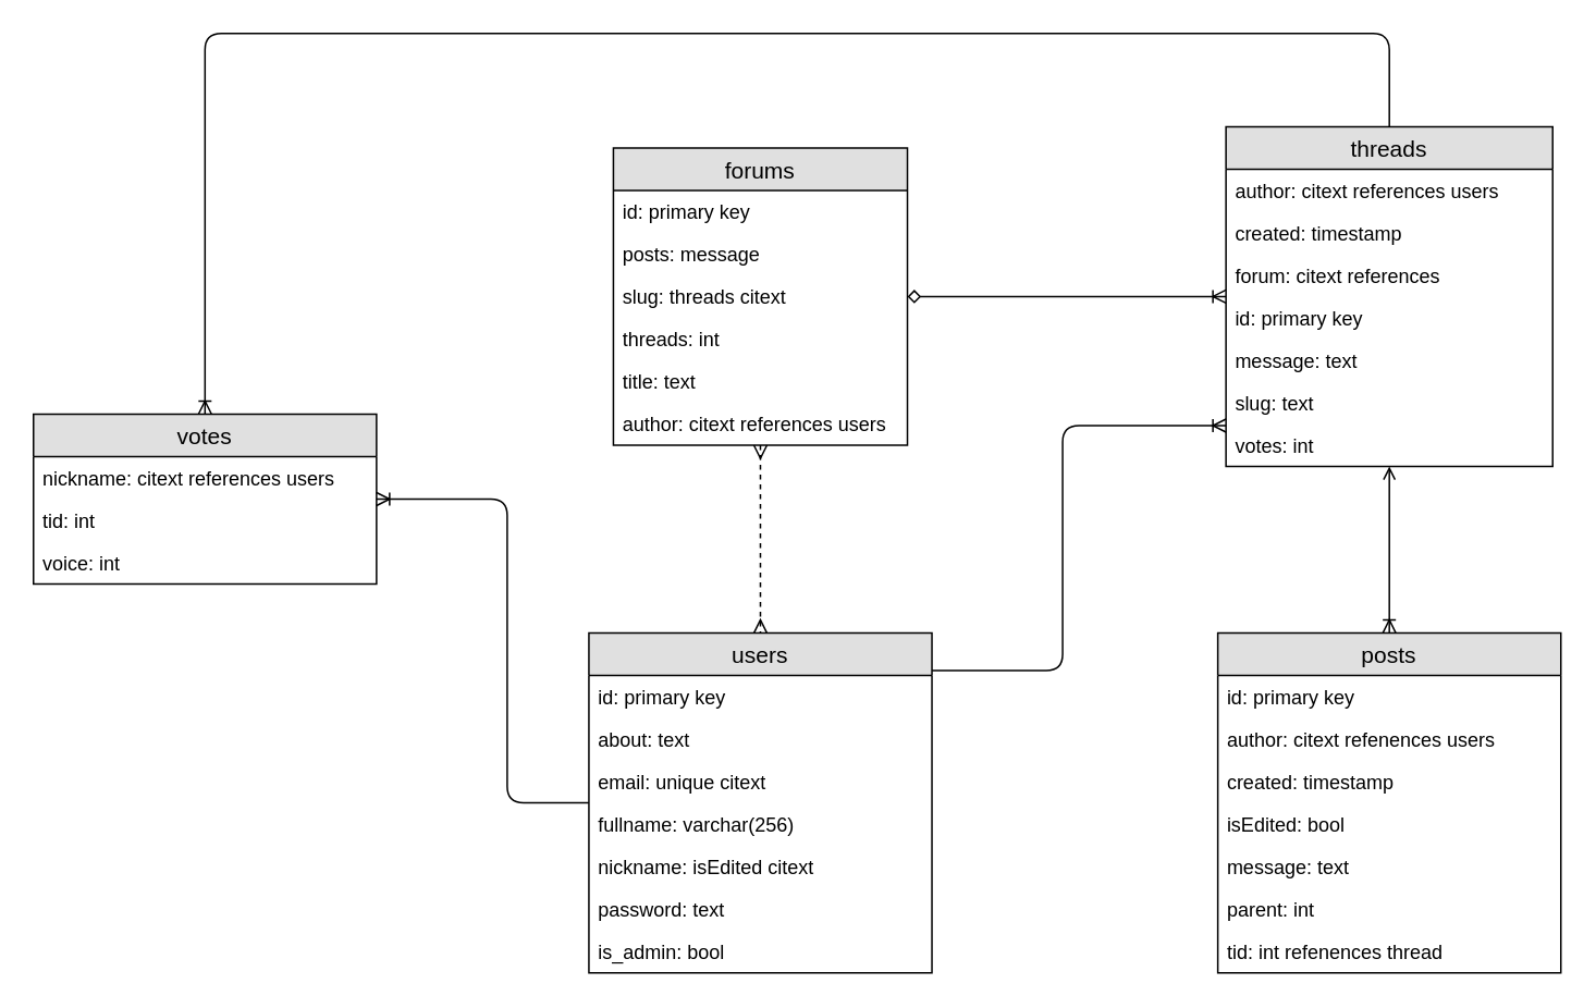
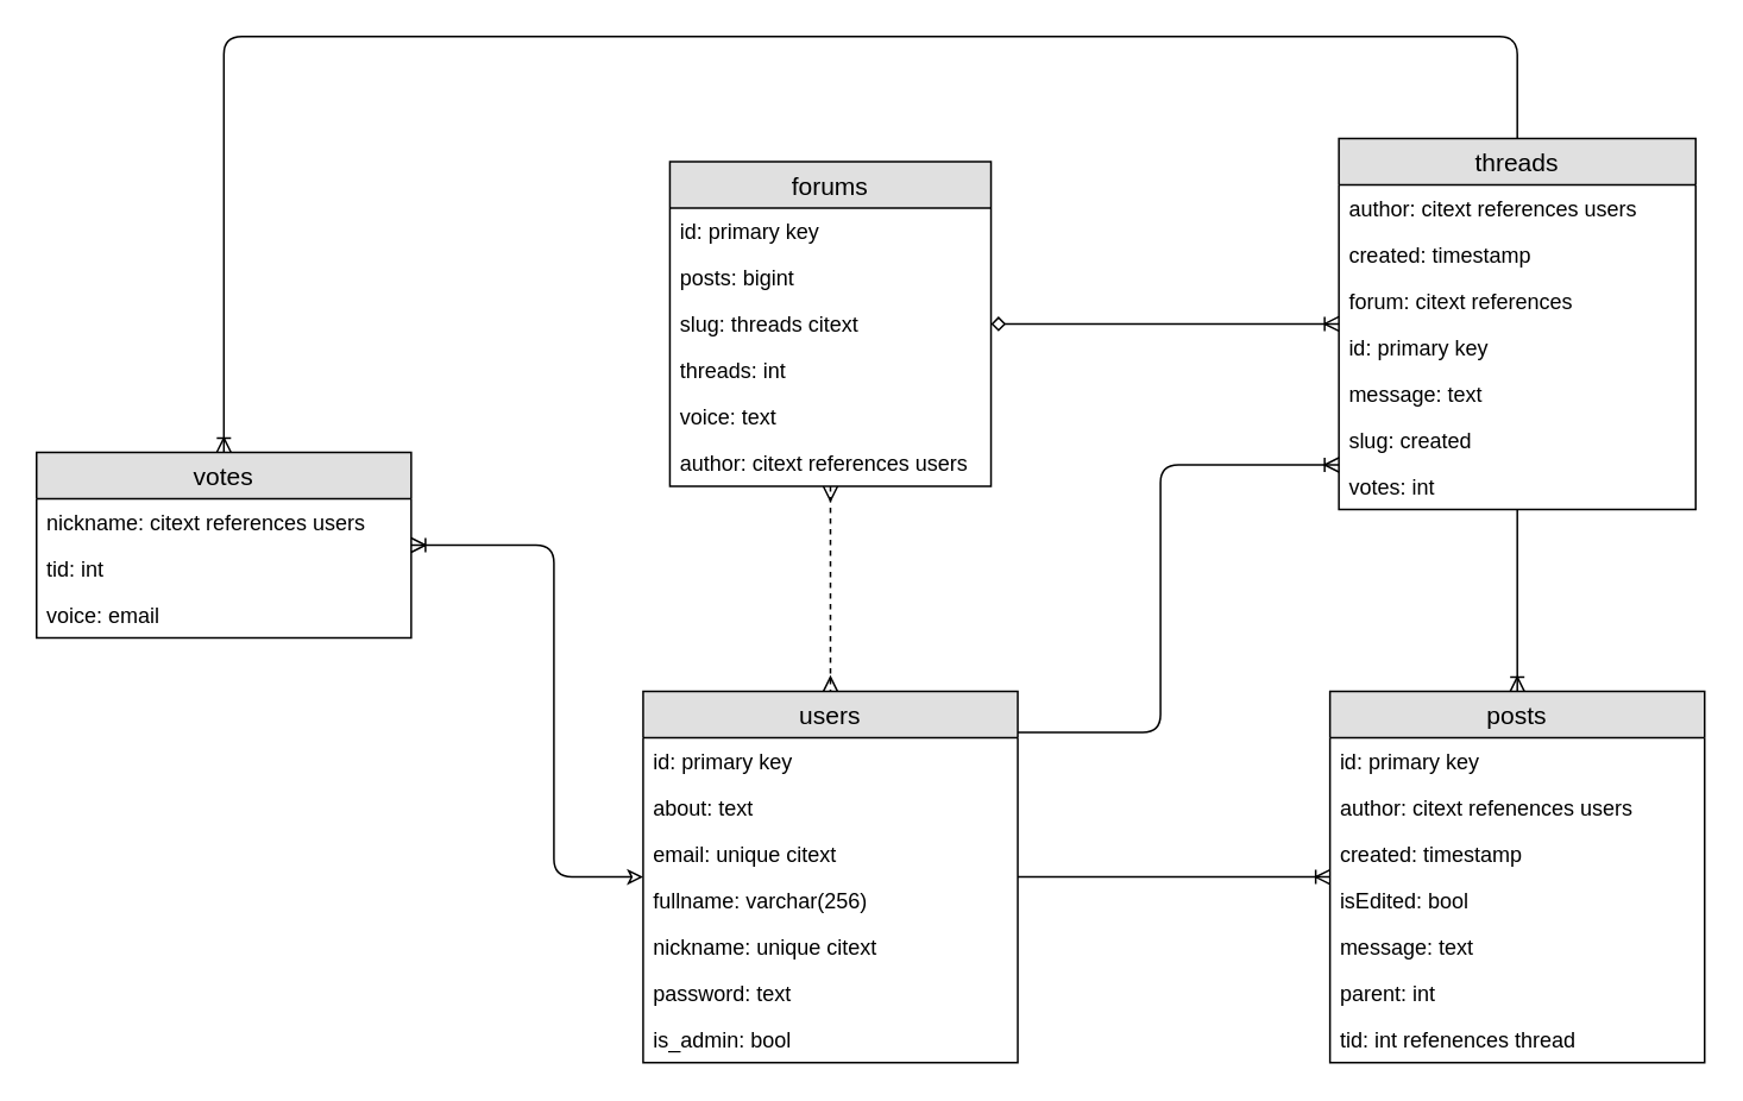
  <mxCell id="0" />
  <mxCell id="1" parent="0" />
  <mxCell id="2" value="users" style="swimlane;fontStyle=0;childLayout=stackLayout;horizontal=1;startSize=26;fillColor=#e0e0e0;horizontalStack=0;resizeParent=1;resizeParentMax=0;resizeLast=0;collapsible=1;marginBottom=0;swimlaneFillColor=#ffffff;align=center;fontSize=14;" parent="1" vertex="1"><mxGeometry x="360" y="387" width="210" height="208" as="geometry"><mxRectangle x="40" y="40" width="70" height="26" as="alternateBounds" /></mxGeometry></mxCell>
  <mxCell id="3" value="id: primary key" style="text;strokeColor=none;fillColor=none;spacingLeft=4;spacingRight=4;overflow=hidden;rotatable=0;points=[[0,0.5],[1,0.5]];portConstraint=eastwest;fontSize=12;" parent="2" vertex="1"><mxGeometry y="26" width="210" height="26" as="geometry" /></mxCell>
  <mxCell id="4" value="about: text" style="text;strokeColor=none;fillColor=none;spacingLeft=4;spacingRight=4;overflow=hidden;rotatable=0;points=[[0,0.5],[1,0.5]];portConstraint=eastwest;fontSize=12;" parent="2" vertex="1"><mxGeometry y="52" width="210" height="26" as="geometry" /></mxCell>
  <mxCell id="5" value="email: unique citext" style="text;strokeColor=none;fillColor=none;spacingLeft=4;spacingRight=4;overflow=hidden;rotatable=0;points=[[0,0.5],[1,0.5]];portConstraint=eastwest;fontSize=12;" parent="2" vertex="1"><mxGeometry y="78" width="210" height="26" as="geometry" /></mxCell>
  <mxCell id="6" value="fullname: varchar(256)" style="text;strokeColor=none;fillColor=none;spacingLeft=4;spacingRight=4;overflow=hidden;rotatable=0;points=[[0,0.5],[1,0.5]];portConstraint=eastwest;fontSize=12;" parent="2" vertex="1"><mxGeometry y="104" width="210" height="26" as="geometry" /></mxCell>
- <mxCell id="7" value="nickname: isEdited citext" style="text;strokeColor=none;fillColor=none;spacingLeft=4;spacingRight=4;overflow=hidden;rotatable=0;points=[[0,0.5],[1,0.5]];portConstraint=eastwest;fontSize=12;" parent="2" vertex="1"><mxGeometry y="130" width="210" height="26" as="geometry" /></mxCell>
+ <mxCell id="7" value="nickname: unique citext" style="text;strokeColor=none;fillColor=none;spacingLeft=4;spacingRight=4;overflow=hidden;rotatable=0;points=[[0,0.5],[1,0.5]];portConstraint=eastwest;fontSize=12;" parent="2" vertex="1"><mxGeometry y="130" width="210" height="26" as="geometry" /></mxCell>
  <mxCell id="8" value="password: text" style="text;strokeColor=none;fillColor=none;spacingLeft=4;spacingRight=4;overflow=hidden;rotatable=0;points=[[0,0.5],[1,0.5]];portConstraint=eastwest;fontSize=12;" parent="2" vertex="1"><mxGeometry y="156" width="210" height="26" as="geometry" /></mxCell>
  <mxCell id="9" value="is_admin: bool" style="text;strokeColor=none;fillColor=none;spacingLeft=4;spacingRight=4;overflow=hidden;rotatable=0;points=[[0,0.5],[1,0.5]];portConstraint=eastwest;fontSize=12;" parent="2" vertex="1"><mxGeometry y="182" width="210" height="26" as="geometry" /></mxCell>
  <mxCell id="10" value="forums" style="swimlane;fontStyle=0;childLayout=stackLayout;horizontal=1;startSize=26;fillColor=#e0e0e0;horizontalStack=0;resizeParent=1;resizeParentMax=0;resizeLast=0;collapsible=1;marginBottom=0;swimlaneFillColor=#ffffff;align=center;fontSize=14;" parent="1" vertex="1"><mxGeometry x="375" y="90" width="180" height="182" as="geometry" /></mxCell>
  <mxCell id="11" value="id: primary key" style="text;strokeColor=none;fillColor=none;spacingLeft=4;spacingRight=4;overflow=hidden;rotatable=0;points=[[0,0.5],[1,0.5]];portConstraint=eastwest;fontSize=12;" parent="10" vertex="1"><mxGeometry y="26" width="180" height="26" as="geometry" /></mxCell>
- <mxCell id="12" value="posts: message" style="text;strokeColor=none;fillColor=none;spacingLeft=4;spacingRight=4;overflow=hidden;rotatable=0;points=[[0,0.5],[1,0.5]];portConstraint=eastwest;fontSize=12;" parent="10" vertex="1"><mxGeometry y="52" width="180" height="26" as="geometry" /></mxCell>
+ <mxCell id="12" value="posts: bigint" style="text;strokeColor=none;fillColor=none;spacingLeft=4;spacingRight=4;overflow=hidden;rotatable=0;points=[[0,0.5],[1,0.5]];portConstraint=eastwest;fontSize=12;" parent="10" vertex="1"><mxGeometry y="52" width="180" height="26" as="geometry" /></mxCell>
  <mxCell id="13" value="slug: threads citext" style="text;strokeColor=none;fillColor=none;spacingLeft=4;spacingRight=4;overflow=hidden;rotatable=0;points=[[0,0.5],[1,0.5]];portConstraint=eastwest;fontSize=12;" parent="10" vertex="1"><mxGeometry y="78" width="180" height="26" as="geometry" /></mxCell>
  <mxCell id="14" value="threads: int" style="text;strokeColor=none;fillColor=none;spacingLeft=4;spacingRight=4;overflow=hidden;rotatable=0;points=[[0,0.5],[1,0.5]];portConstraint=eastwest;fontSize=12;" parent="10" vertex="1"><mxGeometry y="104" width="180" height="26" as="geometry" /></mxCell>
- <mxCell id="15" value="title: text" style="text;strokeColor=none;fillColor=none;spacingLeft=4;spacingRight=4;overflow=hidden;rotatable=0;points=[[0,0.5],[1,0.5]];portConstraint=eastwest;fontSize=12;" parent="10" vertex="1"><mxGeometry y="130" width="180" height="26" as="geometry" /></mxCell>
+ <mxCell id="15" value="voice: text" style="text;strokeColor=none;fillColor=none;spacingLeft=4;spacingRight=4;overflow=hidden;rotatable=0;points=[[0,0.5],[1,0.5]];portConstraint=eastwest;fontSize=12;" parent="10" vertex="1"><mxGeometry y="130" width="180" height="26" as="geometry" /></mxCell>
  <mxCell id="16" value="author: citext references users" style="text;strokeColor=none;fillColor=none;spacingLeft=4;spacingRight=4;overflow=hidden;rotatable=0;points=[[0,0.5],[1,0.5]];portConstraint=eastwest;fontSize=12;" parent="10" vertex="1"><mxGeometry y="156" width="180" height="26" as="geometry" /></mxCell>
  <mxCell id="17" value="" style="fontSize=12;html=1;endArrow=ERmany;startArrow=ERmany;dashed=1;" parent="1" source="10" target="2" edge="1"><mxGeometry width="100" height="100" relative="1" as="geometry"><mxPoint x="989" y="103" as="sourcePoint" /><mxPoint x="860" y="250" as="targetPoint" /></mxGeometry></mxCell>
  <mxCell id="18" value="threads" style="swimlane;fontStyle=0;childLayout=stackLayout;horizontal=1;startSize=26;fillColor=#e0e0e0;horizontalStack=0;resizeParent=1;resizeParentMax=0;resizeLast=0;collapsible=1;marginBottom=0;swimlaneFillColor=#ffffff;align=center;fontSize=14;" parent="1" vertex="1"><mxGeometry x="750" y="77" width="200" height="208" as="geometry" /></mxCell>
  <mxCell id="19" value="author: citext references users" style="text;strokeColor=none;fillColor=none;spacingLeft=4;spacingRight=4;overflow=hidden;rotatable=0;points=[[0,0.5],[1,0.5]];portConstraint=eastwest;fontSize=12;" parent="18" vertex="1"><mxGeometry y="26" width="200" height="26" as="geometry" /></mxCell>
  <mxCell id="20" value="created: timestamp" style="text;strokeColor=none;fillColor=none;spacingLeft=4;spacingRight=4;overflow=hidden;rotatable=0;points=[[0,0.5],[1,0.5]];portConstraint=eastwest;fontSize=12;" parent="18" vertex="1"><mxGeometry y="52" width="200" height="26" as="geometry" /></mxCell>
  <mxCell id="21" value="forum: citext references" style="text;strokeColor=none;fillColor=none;spacingLeft=4;spacingRight=4;overflow=hidden;rotatable=0;points=[[0,0.5],[1,0.5]];portConstraint=eastwest;fontSize=12;" parent="18" vertex="1"><mxGeometry y="78" width="200" height="26" as="geometry" /></mxCell>
  <mxCell id="22" value="id: primary key" style="text;strokeColor=none;fillColor=none;spacingLeft=4;spacingRight=4;overflow=hidden;rotatable=0;points=[[0,0.5],[1,0.5]];portConstraint=eastwest;fontSize=12;" parent="18" vertex="1"><mxGeometry y="104" width="200" height="26" as="geometry" /></mxCell>
  <mxCell id="23" value="message: text" style="text;strokeColor=none;fillColor=none;spacingLeft=4;spacingRight=4;overflow=hidden;rotatable=0;points=[[0,0.5],[1,0.5]];portConstraint=eastwest;fontSize=12;" parent="18" vertex="1"><mxGeometry y="130" width="200" height="26" as="geometry" /></mxCell>
- <mxCell id="24" value="slug: text" style="text;strokeColor=none;fillColor=none;spacingLeft=4;spacingRight=4;overflow=hidden;rotatable=0;points=[[0,0.5],[1,0.5]];portConstraint=eastwest;fontSize=12;" parent="18" vertex="1"><mxGeometry y="156" width="200" height="26" as="geometry" /></mxCell>
+ <mxCell id="24" value="slug: created" style="text;strokeColor=none;fillColor=none;spacingLeft=4;spacingRight=4;overflow=hidden;rotatable=0;points=[[0,0.5],[1,0.5]];portConstraint=eastwest;fontSize=12;" parent="18" vertex="1"><mxGeometry y="156" width="200" height="26" as="geometry" /></mxCell>
  <mxCell id="25" value="votes: int" style="text;strokeColor=none;fillColor=none;spacingLeft=4;spacingRight=4;overflow=hidden;rotatable=0;points=[[0,0.5],[1,0.5]];portConstraint=eastwest;fontSize=12;" parent="18" vertex="1"><mxGeometry y="182" width="200" height="26" as="geometry" /></mxCell>
  <mxCell id="26" value="" style="fontSize=12;html=1;endArrow=none;startArrow=ERoneToMany;startFill=0;endFill=0;edgeStyle=orthogonalEdgeStyle;" parent="1" source="18" target="2" edge="1"><mxGeometry width="100" height="100" relative="1" as="geometry"><mxPoint x="801.667" y="344.667" as="sourcePoint" /><mxPoint x="730" y="282.167" as="targetPoint" /><Array as="points"><mxPoint x="650" y="260" /><mxPoint x="650" y="410" /></Array></mxGeometry></mxCell>
  <mxCell id="27" value="" style="fontSize=12;html=1;endArrow=diamond;startArrow=ERoneToMany;startFill=0;endFill=0;" parent="1" source="18" target="10" edge="1"><mxGeometry width="100" height="100" relative="1" as="geometry"><mxPoint x="1141.667" y="282.667" as="sourcePoint" /><mxPoint x="1070" y="220.167" as="targetPoint" /></mxGeometry></mxCell>
  <mxCell id="28" value="posts" style="swimlane;fontStyle=0;childLayout=stackLayout;horizontal=1;startSize=26;fillColor=#e0e0e0;horizontalStack=0;resizeParent=1;resizeParentMax=0;resizeLast=0;collapsible=1;marginBottom=0;swimlaneFillColor=#ffffff;align=center;fontSize=14;" parent="1" vertex="1"><mxGeometry x="745" y="387" width="210" height="208" as="geometry" /></mxCell>
  <mxCell id="29" value="id: primary key" style="text;strokeColor=none;fillColor=none;spacingLeft=4;spacingRight=4;overflow=hidden;rotatable=0;points=[[0,0.5],[1,0.5]];portConstraint=eastwest;fontSize=12;" parent="28" vertex="1"><mxGeometry y="26" width="210" height="26" as="geometry" /></mxCell>
  <mxCell id="30" value="author: citext refenences users" style="text;strokeColor=none;fillColor=none;spacingLeft=4;spacingRight=4;overflow=hidden;rotatable=0;points=[[0,0.5],[1,0.5]];portConstraint=eastwest;fontSize=12;" parent="28" vertex="1"><mxGeometry y="52" width="210" height="26" as="geometry" /></mxCell>
  <mxCell id="31" value="created: timestamp" style="text;strokeColor=none;fillColor=none;spacingLeft=4;spacingRight=4;overflow=hidden;rotatable=0;points=[[0,0.5],[1,0.5]];portConstraint=eastwest;fontSize=12;" parent="28" vertex="1"><mxGeometry y="78" width="210" height="26" as="geometry" /></mxCell>
  <mxCell id="32" value="isEdited: bool" style="text;strokeColor=none;fillColor=none;spacingLeft=4;spacingRight=4;overflow=hidden;rotatable=0;points=[[0,0.5],[1,0.5]];portConstraint=eastwest;fontSize=12;" parent="28" vertex="1"><mxGeometry y="104" width="210" height="26" as="geometry" /></mxCell>
  <mxCell id="33" value="message: text" style="text;strokeColor=none;fillColor=none;spacingLeft=4;spacingRight=4;overflow=hidden;rotatable=0;points=[[0,0.5],[1,0.5]];portConstraint=eastwest;fontSize=12;" parent="28" vertex="1"><mxGeometry y="130" width="210" height="26" as="geometry" /></mxCell>
  <mxCell id="34" value="parent: int" style="text;strokeColor=none;fillColor=none;spacingLeft=4;spacingRight=4;overflow=hidden;rotatable=0;points=[[0,0.5],[1,0.5]];portConstraint=eastwest;fontSize=12;" parent="28" vertex="1"><mxGeometry y="156" width="210" height="26" as="geometry" /></mxCell>
  <mxCell id="35" value="tid: int refenences thread" style="text;strokeColor=none;fillColor=none;spacingLeft=4;spacingRight=4;overflow=hidden;rotatable=0;points=[[0,0.5],[1,0.5]];portConstraint=eastwest;fontSize=12;" parent="28" vertex="1"><mxGeometry y="182" width="210" height="26" as="geometry" /></mxCell>
- <mxCell id="37" value="" style="fontSize=12;html=1;endArrow=open;startArrow=ERoneToMany;startFill=0;endFill=0;" parent="1" source="28" target="18" edge="1"><mxGeometry width="100" height="100" relative="1" as="geometry"><mxPoint x="700" y="790" as="sourcePoint" /><mxPoint x="800" y="690" as="targetPoint" /></mxGeometry></mxCell>
+ <mxCell id="36" value="" style="fontSize=12;html=1;endArrow=none;startArrow=ERoneToMany;startFill=0;endFill=0;" parent="1" source="28" target="2" edge="1"><mxGeometry width="100" height="100" relative="1" as="geometry"><mxPoint x="823" y="510" as="sourcePoint" /><mxPoint x="760" y="200" as="targetPoint" /></mxGeometry></mxCell>
+ <mxCell id="37" value="" style="fontSize=12;html=1;endArrow=none;startArrow=ERoneToMany;startFill=0;endFill=0;" parent="1" source="28" target="18" edge="1"><mxGeometry width="100" height="100" relative="1" as="geometry"><mxPoint x="700" y="790" as="sourcePoint" /><mxPoint x="800" y="690" as="targetPoint" /></mxGeometry></mxCell>
  <mxCell id="38" value="votes" style="swimlane;fontStyle=0;childLayout=stackLayout;horizontal=1;startSize=26;fillColor=#e0e0e0;horizontalStack=0;resizeParent=1;resizeParentMax=0;resizeLast=0;collapsible=1;marginBottom=0;swimlaneFillColor=#ffffff;align=center;fontSize=14;" parent="1" vertex="1"><mxGeometry x="20" y="253" width="210" height="104" as="geometry" /></mxCell>
  <mxCell id="39" value="nickname: citext references users" style="text;strokeColor=none;fillColor=none;spacingLeft=4;spacingRight=4;overflow=hidden;rotatable=0;points=[[0,0.5],[1,0.5]];portConstraint=eastwest;fontSize=12;" parent="38" vertex="1"><mxGeometry y="26" width="210" height="26" as="geometry" /></mxCell>
  <mxCell id="40" value="tid: int" style="text;strokeColor=none;fillColor=none;spacingLeft=4;spacingRight=4;overflow=hidden;rotatable=0;points=[[0,0.5],[1,0.5]];portConstraint=eastwest;fontSize=12;" parent="38" vertex="1"><mxGeometry y="52" width="210" height="26" as="geometry" /></mxCell>
- <mxCell id="41" value="voice: int" style="text;strokeColor=none;fillColor=none;spacingLeft=4;spacingRight=4;overflow=hidden;rotatable=0;points=[[0,0.5],[1,0.5]];portConstraint=eastwest;fontSize=12;" parent="38" vertex="1"><mxGeometry y="78" width="210" height="26" as="geometry" /></mxCell>
- <mxCell id="42" value="" style="fontSize=12;html=1;endArrow=none;startArrow=ERoneToMany;edgeStyle=orthogonalEdgeStyle;startFill=0;endFill=0;" parent="1" source="38" target="2" edge="1"><mxGeometry width="100" height="100" relative="1" as="geometry"><mxPoint x="140" y="256" as="sourcePoint" /><mxPoint x="125" y="-14" as="targetPoint" /><Array as="points"><mxPoint x="310" y="305" /><mxPoint x="310" y="491" /></Array></mxGeometry></mxCell>
+ <mxCell id="41" value="voice: email" style="text;strokeColor=none;fillColor=none;spacingLeft=4;spacingRight=4;overflow=hidden;rotatable=0;points=[[0,0.5],[1,0.5]];portConstraint=eastwest;fontSize=12;" parent="38" vertex="1"><mxGeometry y="78" width="210" height="26" as="geometry" /></mxCell>
+ <mxCell id="42" value="" style="fontSize=12;html=1;endArrow=classic;startArrow=ERoneToMany;edgeStyle=orthogonalEdgeStyle;startFill=0;endFill=0;" parent="1" source="38" target="2" edge="1"><mxGeometry width="100" height="100" relative="1" as="geometry"><mxPoint x="140" y="256" as="sourcePoint" /><mxPoint x="125" y="-14" as="targetPoint" /><Array as="points"><mxPoint x="310" y="305" /><mxPoint x="310" y="491" /></Array></mxGeometry></mxCell>
  <mxCell id="43" value="" style="edgeStyle=orthogonalEdgeStyle;fontSize=12;html=1;endArrow=ERoneToMany;" parent="1" source="18" target="38" edge="1"><mxGeometry width="100" height="100" relative="1" as="geometry"><mxPoint x="200" y="140" as="sourcePoint" /><mxPoint x="300" y="40" as="targetPoint" /><Array as="points"><mxPoint x="850" y="20" /><mxPoint x="125" y="20" /></Array></mxGeometry></mxCell>
